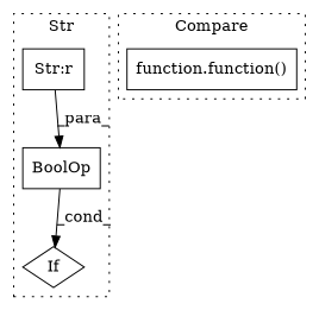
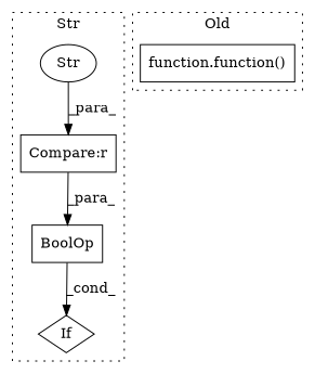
  digraph {
    node [s=10234 shape=box]
    n1 [a=72 l=50 label=BoolOp]
-   n2 [a=40 l=26 label="Str:r"]
+   n2 [a=40 l=26 label="Compare:r"]
    n3 [a=96 l=3 label=If s=10231 shape=diamond]
+   n4 [a=66 l=5 label=Str shape=ellipse]
    n5 [a=75 l=16 label="function.function()" s=9685]
    subgraph cluster_1 {
      label=Str
      style=dotted
      n1
      n2
      n3
+     n4
    }
    subgraph cluster_2 {
-     label=Compare
+     label=Old
      style=dotted
      n5
    }
    n1 -> n3 [label=_cond_]
    n2 -> n1 [label=_para_]
+   n4 -> n2 [label=_para_]
  }
